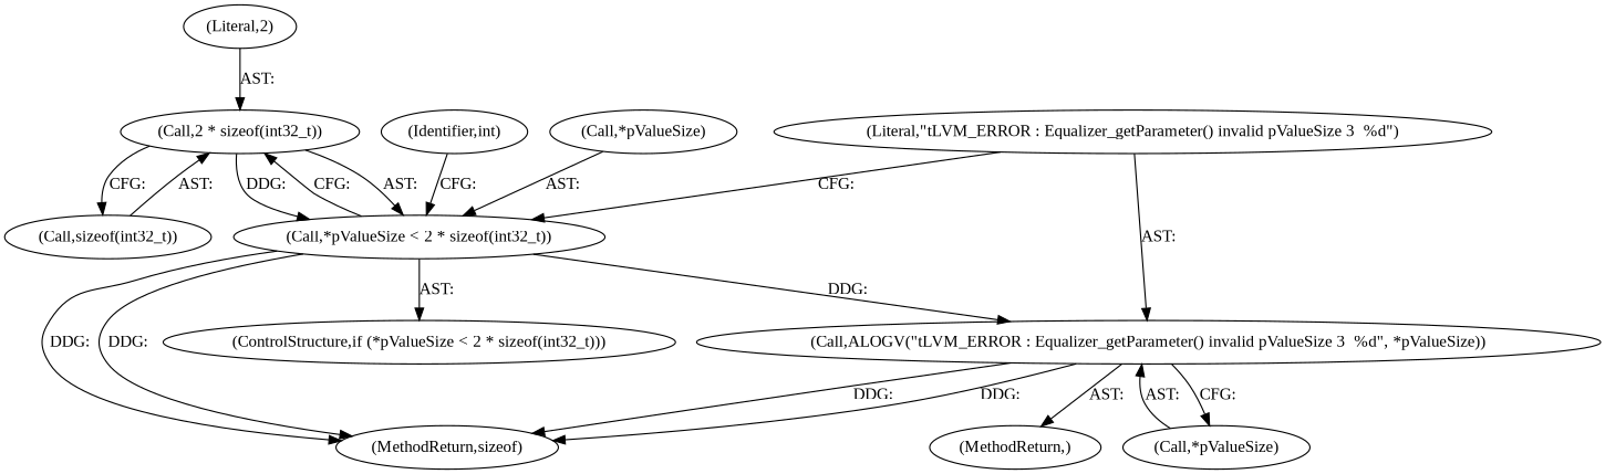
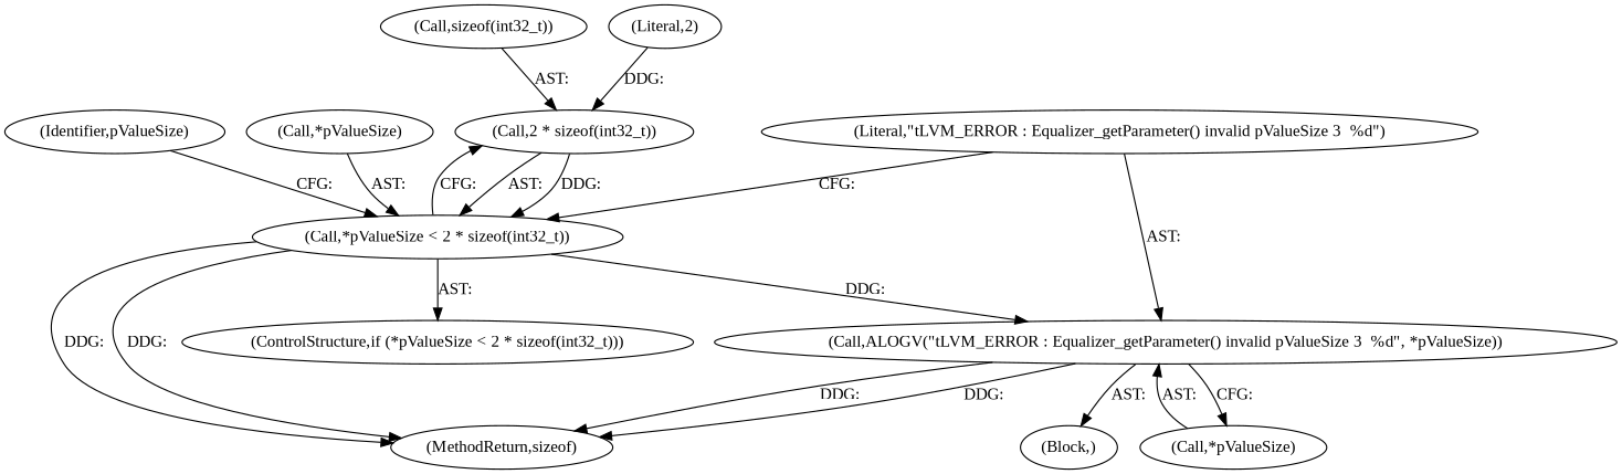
  digraph {
    fontname="Liberation Serif"
    node [fontname="Liberation Serif"]
    edge [fontname="Liberation Serif"]
    n1 [label="(Call,2 * sizeof(int32_t))"]
    n2 [label="(Call,*pValueSize < 2 * sizeof(int32_t))"]
    n3 [label="(Call,sizeof(int32_t))"]
    n4 [label="(Call,ALOGV(\"\tLVM_ERROR : Equalizer_getParameter() invalid pValueSize 3  %d\", *pValueSize))"]
    n5 [label="(MethodReturn,sizeof)"]
    n6 [label="(ControlStructure,if (*pValueSize < 2 * sizeof(int32_t)))"]
    n7 [label="(Call,*pValueSize)"]
-   n8 [label="(MethodReturn,)"]
+   n8 [label="(Block,)"]
    n9 [label="(Literal,\"\tLVM_ERROR : Equalizer_getParameter() invalid pValueSize 3  %d\")"]
    n10 [label="(Literal,2)"]
-   n11 [label="(Identifier,int)"]
+   n11 [label="(Identifier,pValueSize)"]
    n12 [label="(Call,*pValueSize)"]
    n1 -> n2 [label="AST: "]
    n1 -> n2 [label="DDG: "]
-   n1 -> n3 [label="CFG: "]
    n2 -> n1 [label="CFG: "]
    n2 -> n4 [label="DDG: "]
    n2 -> n5 [label="DDG: "]
    n2 -> n5 [label="DDG: "]
    n2 -> n6 [label="AST: "]
    n3 -> n1 [label="AST: "]
    n4 -> n5 [label="DDG: "]
    n4 -> n5 [label="DDG: "]
    n4 -> n7 [label="CFG: "]
    n4 -> n8 [label="AST: "]
    n7 -> n4 [label="AST: "]
    n9 -> n2 [label="CFG: "]
    n9 -> n4 [label="AST: "]
-   n10 -> n1 [label="AST: "]
+   n10 -> n1 [label="DDG: "]
    n11 -> n2 [label="CFG: "]
    n12 -> n2 [label="AST: "]
  }
